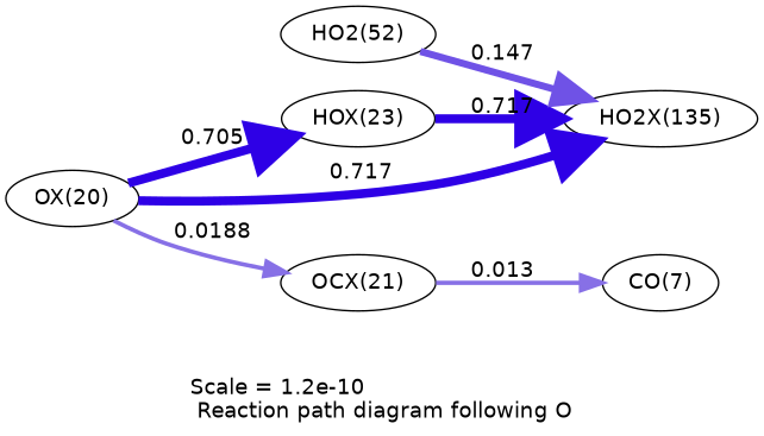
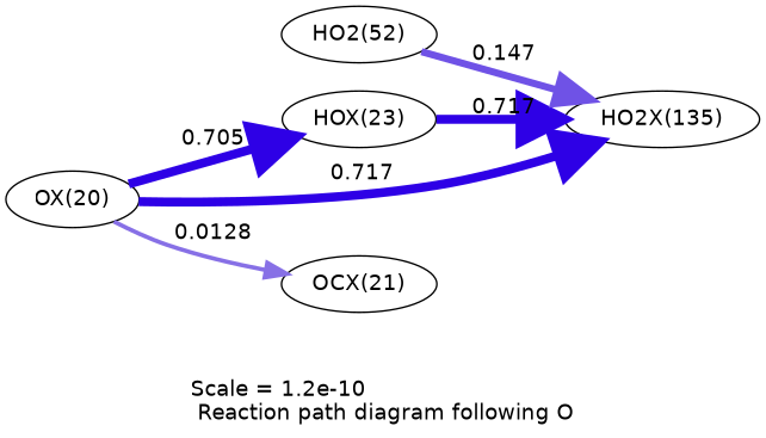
  digraph {
    fontname=Helvetica
    label="Scale = 1.2e-10\l Reaction path diagram following O"
    rankdir=LR
    node [fontname=Helvetica]
    edge [arrowsize=2.87 color="0.7, 1.22, 0.9" fontname=Helvetica penwidth=5.75]
    n1 [label="OX(20)"]
    n2 [label="HOX(23)"]
    n3 [label="HO2X(135)"]
    n4 [label="OCX(21)"]
-   n5 [label="CO(7)"]
    n6 [label="HO2(52)"]
    n1 -> n2 [color="0.7, 1.2, 0.9" label=" 0.705" penwidth=5.74]
    n1 -> n3 [label=" 0.717"]
-   n1 -> n4 [arrowsize=1.35 color="0.7, 0.513, 0.9" label=" 0.0188" penwidth=2.71]
+   n1 -> n4 [arrowsize=1.35 color="0.7, 0.513, 0.9" label=" 0.0128" penwidth=2.71]
    n2 -> n3 [label=" 0.717"]
-   n4 -> n5 [arrowsize=1.36 color="0.7, 0.513, 0.9" label=" 0.013" penwidth=2.72]
    n6 -> n3 [arrowsize=2.27 color="0.7, 0.644, 0.9" label=" 0.147" penwidth=4.54]
  }
